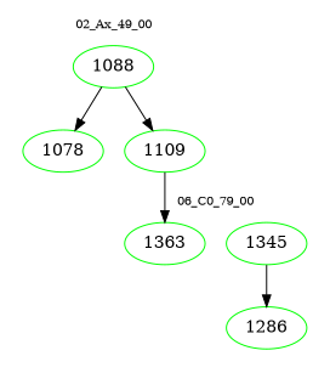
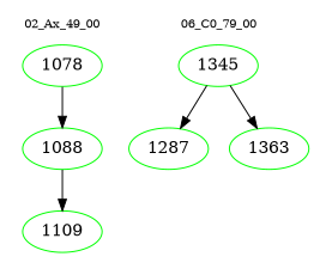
  digraph {
    node [color=green]
    edge [color=black]
    n1 [label=1088]
    n2 [label=1078]
    n3 [label=1109]
    n4 [label=1345]
-   n5 [label=1286]
+   n5 [label=1287]
    n6 [label=1363]
    subgraph cluster_1 {
      color=white
      fontsize=10
      label="02_Ax_49_00"
      n1
      n2
      n3
    }
    subgraph cluster_2 {
      color=white
      fontsize=10
      label="06_C0_79_00"
      n4
      n5
      n6
    }
-   n1 -> n2
+   n2 -> n1
    n1 -> n3
    n4 -> n5
-   n3 -> n6
+   n4 -> n6
  }
